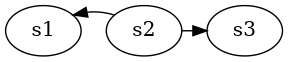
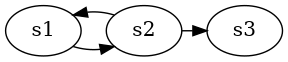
  digraph {
    node [player=0]
    s1
    s2
    s3
+   s1 -> s2 [constraint="!(time % 2 == 1)"]
    s2 -> s1 [constraint="time % 3 == 0"]
    s2 -> s3 [constraint="time % 6 == 4"]
  }
